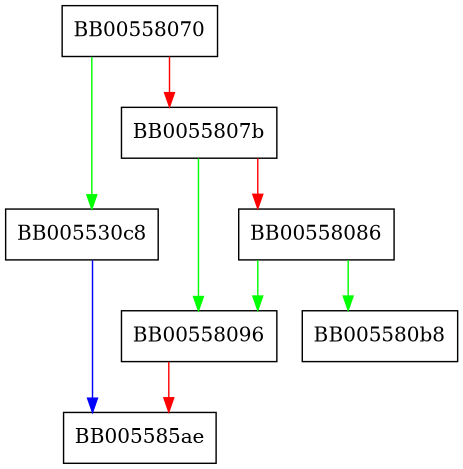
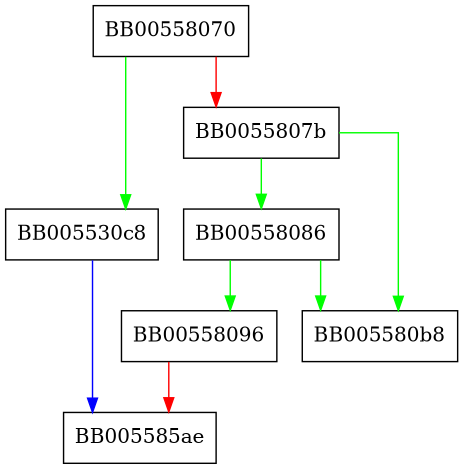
  digraph {
    splines=ortho
    node [shape=box]
    edge [color=green]
    n1 [label=BB005530c8]
    BB00558070
    BB0055807b
    n4 [label=BB005585ae]
    BB00558096
    BB00558086
    BB005580b8
    n1 -> n4 [color=blue]
    BB00558070 -> n1
    BB00558070 -> BB0055807b [color=red]
-   BB0055807b -> BB00558096
-   BB0055807b -> BB00558086 [color=red]
+   BB0055807b -> BB005580b8
+   BB0055807b -> BB00558086
    BB00558096 -> n4 [color=red]
    BB00558086 -> BB00558096
    BB00558086 -> BB005580b8
  }
